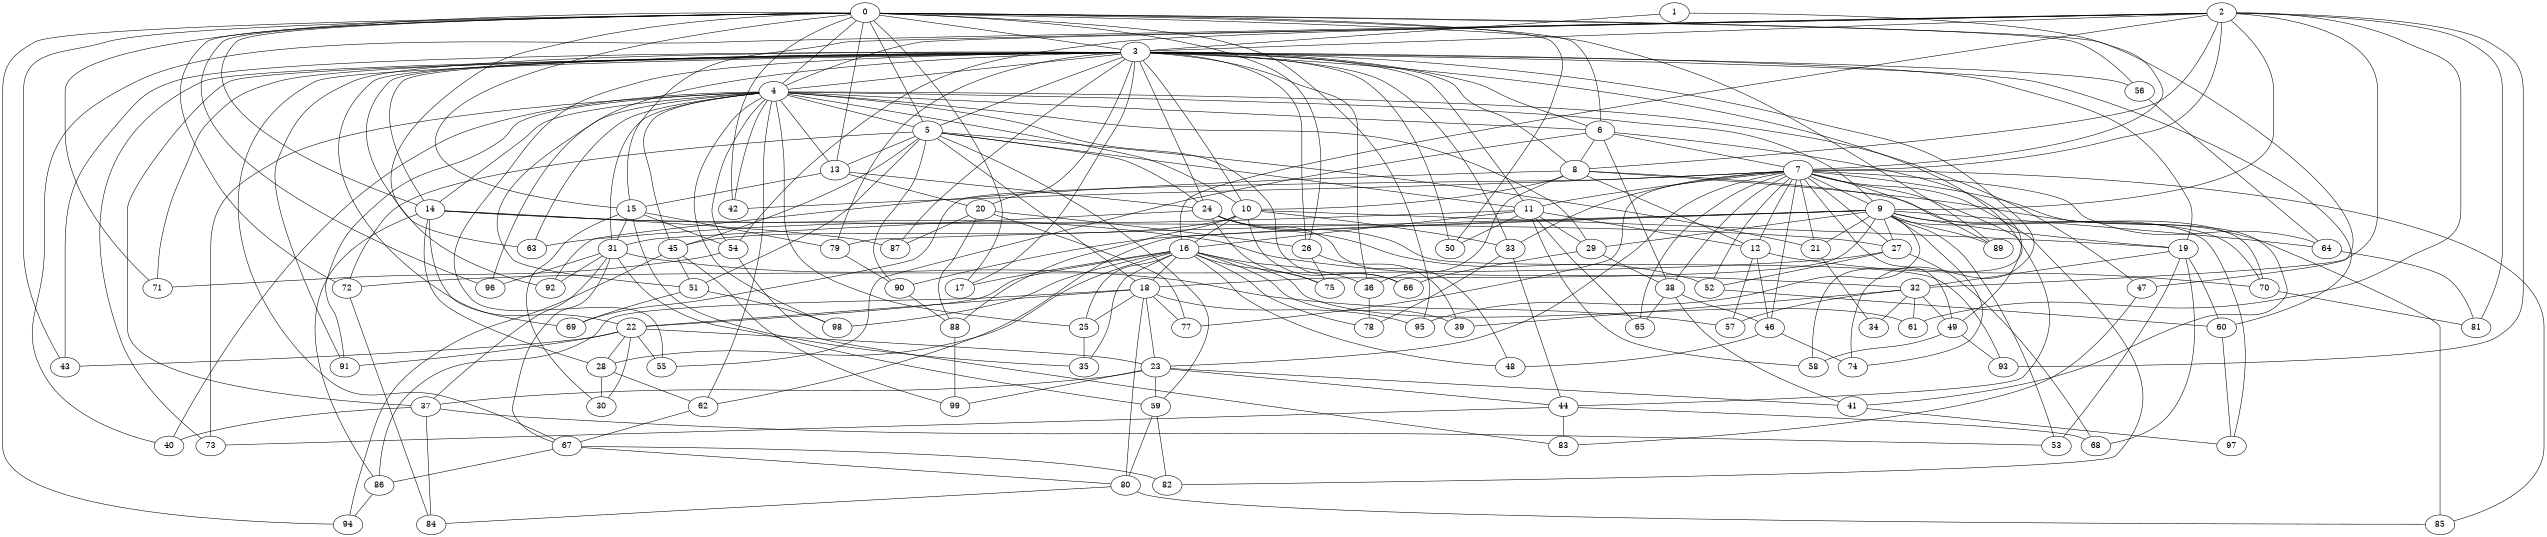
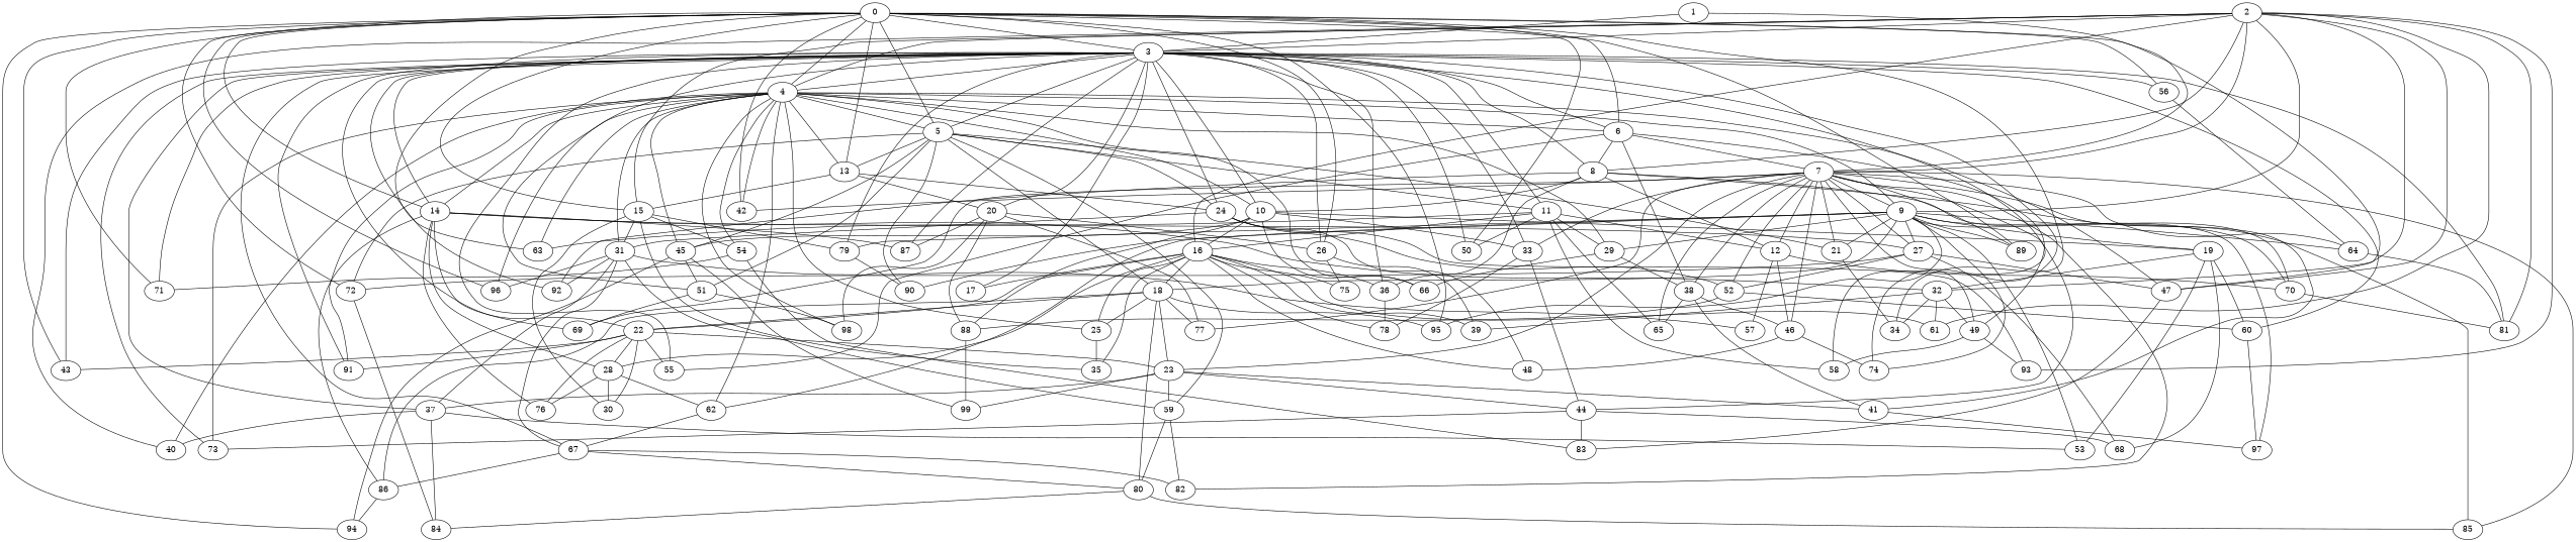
  strict graph {
    edge [is_available=True prob=1.0]
    0
    3
    4
    5
    6
    13
    14
    15
    17
    26
    42
    43
    47
    50
    56
    63
    71
    72
    89
    94
    95
    96
    8
    10
    11
    19
    20
    22
    24
    33
    36
    37
    51
    55
    58
    60
    67
    73
    74
    79
    87
    91
    92
    9
    40
    54
    25
    29
    31
    45
    62
    66
    98
    18
    21
    59
    90
    7
    38
    49
    32
    27
    69
    28
+   76
    86
    30
    35
    39
    75
    83
    64
    84
    1
    12
    23
    41
    44
    46
    52
    65
    77
    82
    85
    2
    16
    61
    81
    93
    70
    53
    97
    48
    78
    34
    57
    88
    68
    80
    99
    0 -- 3 [prob=0.153307252567]
    0 -- 4
    0 -- 5 [prob=0.478644511528]
    0 -- 6
    0 -- 13
    0 -- 14 [prob=0.951783190198]
    0 -- 15 [prob=0.535922831758]
-   0 -- 17 [prob=0.426766246691]
+   0 -- 34 [prob=0.426766246691]
    0 -- 26 [prob=0.984521078037]
    0 -- 42 [prob=0.161100398525]
    0 -- 43
    0 -- 47 [prob=0.832723699613]
    0 -- 50
    0 -- 56 [prob=0.313922333666]
    0 -- 63 [prob=0.474513294604]
    0 -- 71 [prob=0.34411989839]
    0 -- 72 [prob=0.895842484791]
    0 -- 89 [prob=0.941399709249]
    0 -- 94
    0 -- 95
    0 -- 96 [prob=0.695260098316]
    3 -- 4 [prob=0.00204742875074]
    3 -- 5
    3 -- 6 [prob=0.616014344648]
    3 -- 14 [prob=0.80412957504]
    3 -- 17 [prob=0.400945644823]
    3 -- 26 [prob=0.617676423721]
    3 -- 43
    3 -- 50 [prob=0.965557923826]
    3 -- 56 [prob=0.811496375709]
    3 -- 71 [prob=0.121669076106]
    3 -- 8 [prob=0.801356199996]
    3 -- 10 [prob=0.0838006177802]
    3 -- 11 [prob=0.152179027834]
-   3 -- 19 [prob=0.732076055446]
+   3 -- 81 [prob=0.732076055446]
    3 -- 20 [prob=0.319650414307]
    3 -- 22 [prob=0.618122373241]
    3 -- 24 [prob=0.679254997874]
    3 -- 33 [prob=0.190554753692]
    3 -- 36 [prob=0.385078083233]
    3 -- 37
    3 -- 51 [prob=0.800259248267]
    3 -- 55 [prob=0.769616816983]
    3 -- 58 [prob=0.563929699198]
    3 -- 60 [prob=0.802532593067]
    3 -- 67 [prob=0.479805977299]
    3 -- 73
    3 -- 74 [prob=0.224874312416]
    3 -- 79 [prob=0.845469122753]
    3 -- 87 [prob=0.1731221447]
    3 -- 91
    3 -- 92 [prob=0.812967964737]
    4 -- 5
    4 -- 6 [prob=0.245851574929]
    4 -- 13
    4 -- 14 [prob=0.0769735241347]
    4 -- 42 [prob=0.278505074985]
    4 -- 47 [prob=0.827322735916]
    4 -- 63
    4 -- 96
    4 -- 10
    4 -- 73 [prob=0.244551196946]
    4 -- 91
    4 -- 9 [prob=0.956296323099]
    4 -- 40 [prob=0.715887163531]
    4 -- 54 [prob=0.234032443261]
    4 -- 25 [prob=0.795233897178]
    4 -- 29 [prob=0.330234457536]
    4 -- 31 [prob=0.0544306818975]
    4 -- 45 [prob=0.778744989975]
    4 -- 62 [prob=0.294594688191]
    4 -- 66 [prob=0.959633996835]
    4 -- 98 [prob=0.546417521859]
    5 -- 13 [prob=0.245977373059]
    5 -- 72 [prob=0.333557638913]
    5 -- 11 [prob=0.243348457828]
    5 -- 24
    5 -- 51 [prob=0.575845141201]
    5 -- 45
    5 -- 18
    5 -- 21
    5 -- 59 [prob=0.178457684801]
    5 -- 90
    6 -- 8 [prob=0.527019139297]
    6 -- 55 [prob=0.965551250628]
    6 -- 7
    6 -- 38 [prob=0.530516401684]
    6 -- 49 [prob=0.81587851011]
    13 -- 15 [prob=0.205610720633]
    13 -- 20
    13 -- 24 [prob=0.170900910724]
    14 -- 87 [prob=0.0915581609026]
    14 -- 32 [prob=0.499853339767]
    14 -- 27 [prob=0.254729197997]
    14 -- 69 [prob=0.681590467518]
    14 -- 28 [prob=0.25887216293]
+   14 -- 76
    14 -- 86 [prob=0.0854002467854]
    15 -- 79 [prob=0.188569123966]
    15 -- 54 [prob=0.144309490776]
    15 -- 31 [prob=0.631354172429]
    15 -- 30 [prob=0.271210842031]
    15 -- 35 [prob=0.159713632829]
    26 -- 39 [prob=0.232807482935]
    26 -- 75 [prob=0.774161697731]
    47 -- 83 [prob=0.328629492271]
    56 -- 64
    72 -- 84 [prob=0.62476650556]
    8 -- 10 [prob=0.148250474934]
    8 -- 36 [prob=0.627589023333]
    8 -- 92 [prob=0.628819886155]
    8 -- 12
    8 -- 85 [prob=0.0121166448113]
    8 -- 70 [prob=0.0311410483084]
    10 -- 19
    10 -- 33 [prob=0.239835347832]
    10 -- 45
    10 -- 66 [prob=0.256634527345]
    10 -- 16 [prob=0.22491476023]
    10 -- 88 [prob=0.432738044381]
    11 -- 50 [prob=0.33009540205]
    11 -- 63
    11 -- 58 [prob=0.538505039602]
    11 -- 29 [prob=0.611154087077]
    11 -- 12 [prob=0.666665338973]
    11 -- 65 [prob=0.531672745793]
    11 -- 16 [prob=0.881909035978]
    19 -- 60 [prob=0.471996404283]
    19 -- 32
    19 -- 53 [prob=0.723137680569]
    19 -- 68 [prob=0.00788313801495]
    20 -- 26 [prob=0.922115377405]
    20 -- 87
    20 -- 77 [prob=0.289063056734]
    20 -- 88 [prob=0.326862151737]
    22 -- 43 [prob=0.894573836389]
    22 -- 55 [prob=0.983723322967]
    22 -- 91 [prob=0.368064632323]
    22 -- 28 [prob=0.372713683997]
+   22 -- 76 [prob=0.44100870607]
    22 -- 30 [prob=0.298004245547]
    22 -- 23 [prob=0.284951552139]
    24 -- 31 [prob=0.385672644714]
-   24 -- 75 [prob=0.366516698266]
    24 -- 52 [prob=0.984415709449]
    24 -- 93 [prob=0.285832890196]
    24 -- 48
    33 -- 44 [prob=0.962844208939]
    33 -- 78
    36 -- 78 [prob=0.0255625803149]
    37 -- 40 [prob=0.728229769543]
    37 -- 84 [prob=0.466875402011]
    37 -- 53 [prob=0.562744888479]
    51 -- 98
    51 -- 69 [prob=0.581933174841]
    60 -- 97 [prob=0.385205192309]
    67 -- 86 [prob=0.931572346329]
    67 -- 82 [prob=0.520314398337]
    67 -- 80 [prob=0.932635179107]
    79 -- 90 [prob=0.475998438761]
    9 -- 89 [prob=0.804127670833]
    9 -- 95
    9 -- 19 [prob=0.498995766795]
    9 -- 74
    9 -- 79
    9 -- 29 [prob=0.252047250968]
    9 -- 62 [prob=0.755710325083]
    9 -- 18 [prob=0.158493499661]
    9 -- 21 [prob=0.785587523517]
    9 -- 90 [prob=0.109395194028]
    9 -- 27 [prob=0.319275786612]
    9 -- 64
    9 -- 70 [prob=0.335414060768]
    9 -- 53 [prob=0.589341216741]
    9 -- 97
    54 -- 71 [prob=0.213944597257]
    54 -- 83 [prob=0.85472972473]
    25 -- 35 [prob=0.308023248427]
    29 -- 66 [prob=0.600914691489]
    29 -- 38 [prob=0.457848007388]
    31 -- 96
    31 -- 37
    31 -- 67
    31 -- 92 [prob=0.853890507066]
    31 -- 59 [prob=0.0995462306709]
    31 -- 57 [prob=0.97203083318]
    45 -- 94 [prob=0.633035649913]
    45 -- 51 [prob=0.199329847855]
    45 -- 99 [prob=0.149641380914]
    62 -- 67 [prob=0.80623202117]
    18 -- 95 [prob=0.00364751139325]
    18 -- 22 [prob=0.440652007948]
    18 -- 25 [prob=0.430793486878]
    18 -- 86 [prob=0.652797993561]
    18 -- 23
    18 -- 77 [prob=0.184208484376]
    18 -- 80 [prob=0.796145180491]
    21 -- 34 [prob=0.5580521596]
    59 -- 82 [prob=0.297798210579]
    59 -- 80 [prob=0.985603433822]
    7 -- 42
    7 -- 89 [prob=0.703206704615]
-   7 -- 11 [prob=0.386095555928]
    7 -- 33
    7 -- 9 [prob=0.227201689624]
    7 -- 21 [prob=0.90021830117]
    7 -- 38 [prob=0.544864311977]
    7 -- 49 [prob=0.285535185333]
    7 -- 27
    7 -- 69
    7 -- 64
    7 -- 12 [prob=0.869903666497]
    7 -- 23 [prob=0.227420256557]
    7 -- 41
    7 -- 44 [prob=0.0324237426984]
    7 -- 46
    7 -- 52 [prob=0.394491919214]
    7 -- 65 [prob=0.919279350651]
    7 -- 77 [prob=0.247553434695]
    7 -- 82 [prob=0.332881010789]
    7 -- 85 [prob=0.136766443013]
    38 -- 41 [prob=0.0109581064624]
    38 -- 46
    38 -- 65 [prob=0.586966026604]
    49 -- 58 [prob=0.426232483942]
    49 -- 93 [prob=0.638885944734]
    32 -- 49 [prob=0.354229624981]
    32 -- 39 [prob=0.547119838603]
    32 -- 61 [prob=0.855939966365]
    32 -- 34
-   32 -- 57 [prob=0.520173400218]
+   27 -- 47 [prob=0.206226709629]
    27 -- 72 [prob=0.63318239521]
    27 -- 52
    27 -- 68 [prob=0.0613430371014]
    28 -- 62 [prob=0.129119918235]
+   28 -- 76 [prob=0.174823673869]
    28 -- 30
    86 -- 94 [prob=0.673382889214]
    64 -- 81 [prob=0.95477514241]
    1 -- 3 [prob=0.972836603744]
    1 -- 7 [prob=0.0576502329731]
    12 -- 46 [prob=0.594792971189]
    12 -- 70 [prob=0.515167921896]
    12 -- 57 [prob=0.284361388826]
    23 -- 37 [prob=0.127255263915]
    23 -- 59 [prob=0.0555068083896]
    23 -- 41
    23 -- 44 [prob=0.840329989522]
    23 -- 99
    41 -- 97 [prob=0.0385441222451]
    44 -- 73
    44 -- 83 [prob=0.368447503695]
    44 -- 68 [prob=0.811774453895]
    46 -- 74 [prob=0.674622786135]
    46 -- 48 [prob=0.643255281775]
    52 -- 60 [prob=0.682618255633]
-   90 -- 88
+   52 -- 88
    2 -- 3 [prob=0.973316513712]
    2 -- 4 [prob=0.0694591888905]
    2 -- 15 [prob=0.293813324296]
    2 -- 8 [prob=0.795991229572]
    2 -- 9 [prob=0.0633235720847]
    2 -- 40 [prob=0.761559024066]
-   2 -- 54 [prob=0.853306492359]
+   2 -- 47 [prob=0.853306492359]
    2 -- 7 [prob=0.433991849962]
    2 -- 32 [prob=0.989838931884]
    2 -- 16 [prob=0.49098672938]
    2 -- 61
    2 -- 81 [prob=0.59947478817]
    2 -- 93
    16 -- 17 [prob=0.27150571567]
    16 -- 22 [prob=0.828073877432]
    16 -- 36 [prob=0.482254513177]
    16 -- 25
-   16 -- 98 [prob=0.673179515907]
+   20 -- 98 [prob=0.673179515907]
    16 -- 18
    16 -- 28 [prob=0.768890987716]
    16 -- 35 [prob=0.941183447285]
    16 -- 39 [prob=0.228609378815]
    16 -- 75 [prob=0.185238899345]
    16 -- 61 [prob=0.355346508283]
    16 -- 48 [prob=0.940482375712]
    16 -- 78 [prob=0.744289216715]
    70 -- 81 [prob=0.677831257966]
    88 -- 99
    80 -- 84
    80 -- 85 [prob=0.425412457729]
  }
